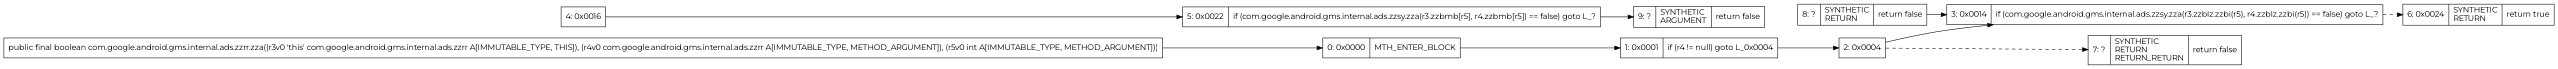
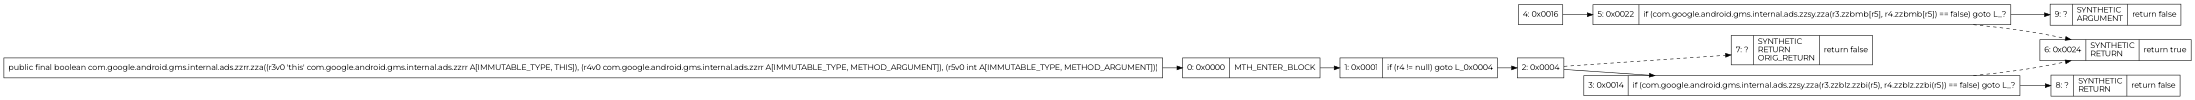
  digraph {
    fontname=Montserrat
    rankdir=LR
    node [fontname=Montserrat shape=record]
    edge [fontname=Montserrat]
    n1 [label="{0\:\ 0x0000|MTH_ENTER_BLOCK\l}"]
    n2 [label="{1\:\ 0x0001|if (r4 != null) goto L_0x0004\l}"]
    n3 [label="{2\:\ 0x0004}"]
-   n4 [label="{7\:\ ?|SYNTHETIC\lRETURN\lRETURN_RETURN\l|return false\l}"]
+   n4 [label="{7\:\ ?|SYNTHETIC\lRETURN\lORIG_RETURN\l|return false\l}"]
    n5 [label="{3\:\ 0x0014|if (com.google.android.gms.internal.ads.zzsy.zza(r3.zzblz.zzbi(r5), r4.zzblz.zzbi(r5)) == false) goto L_?\l}"]
    n6 [label="{8\:\ ?|SYNTHETIC\lRETURN\l|return false\l}"]
    n7 [label="{6\:\ 0x0024|SYNTHETIC\lRETURN\l|return true\l}"]
    n8 [label="{4\:\ 0x0016}"]
    n9 [label="{5\:\ 0x0022|if (com.google.android.gms.internal.ads.zzsy.zza(r3.zzbmb[r5], r4.zzbmb[r5]) == false) goto L_?\l}"]
    n10 [label="{9\:\ ?|SYNTHETIC\lARGUMENT\l|return false\l}"]
    n11 [label="{public final boolean com.google.android.gms.internal.ads.zzrr.zza((r3v0 'this' com.google.android.gms.internal.ads.zzrr A[IMMUTABLE_TYPE, THIS]), (r4v0 com.google.android.gms.internal.ads.zzrr A[IMMUTABLE_TYPE, METHOD_ARGUMENT]), (r5v0 int A[IMMUTABLE_TYPE, METHOD_ARGUMENT])) }"]
    n1 -> n2
    n2 -> n3
    n3 -> n4 [style=dashed]
    n3 -> n5
-   n6 -> n5
+   n5 -> n6
    n5 -> n7 [style=dashed]
    n8 -> n9
+   n9 -> n7 [style=dashed]
    n9 -> n10
    n11 -> n1
  }
